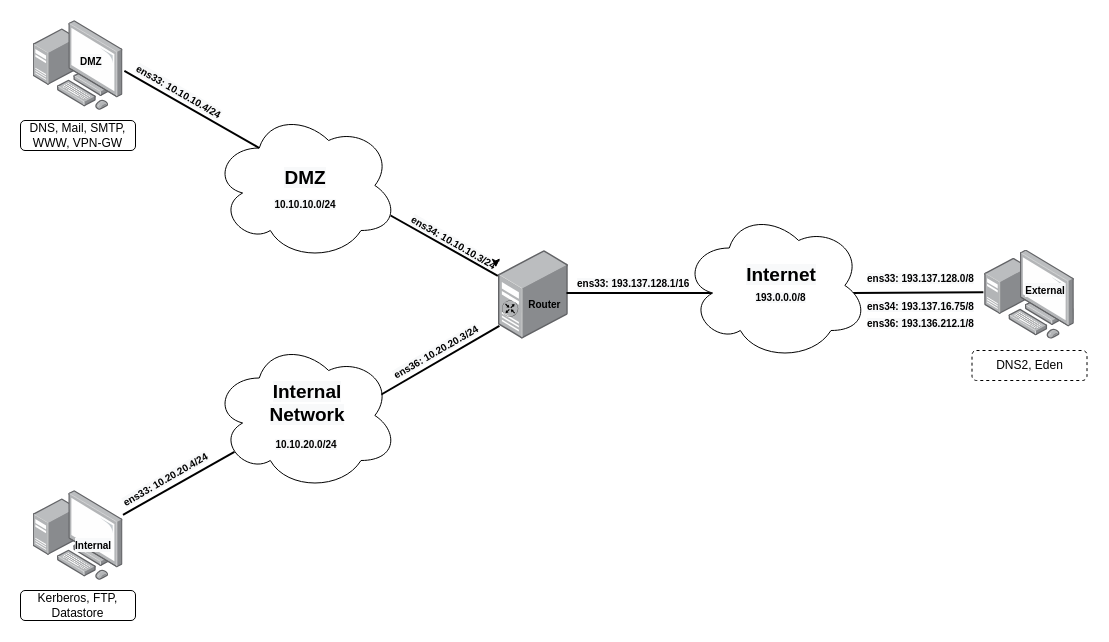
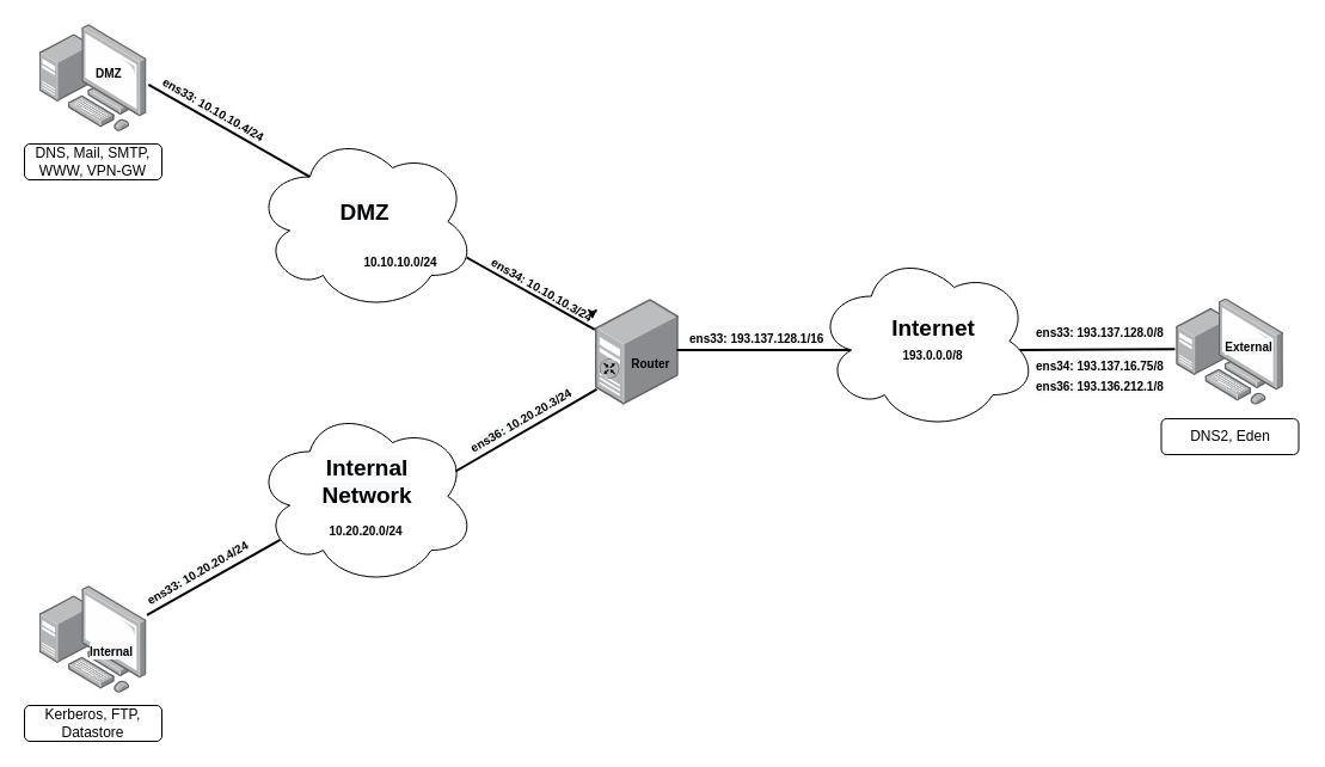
  <mxCell id="0" />
  <mxCell id="1" parent="0" />
  <mxCell id="2" value="" style="points=[];aspect=fixed;html=1;align=center;shadow=0;dashed=0;image;image=img/lib/allied_telesis/computer_and_terminals/Personal_Computer_with_Server.svg;" parent="1" vertex="1"><mxGeometry x="32.5" y="490" width="90" height="90" as="geometry" /></mxCell>
  <mxCell id="3" value="" style="points=[[0.09,0.89,0,0,0]];aspect=fixed;html=1;align=center;shadow=0;dashed=0;image;image=img/lib/allied_telesis/computer_and_terminals/Server_Desktop.svg;" parent="1" vertex="1"><mxGeometry x="497.93" y="250" width="69.92" height="88.63" as="geometry" /></mxCell>
  <mxCell id="4" value="" style="points=[];aspect=fixed;html=1;align=center;shadow=0;dashed=0;image;image=img/lib/allied_telesis/computer_and_terminals/Personal_Computer_with_Server.svg;" parent="1" vertex="1"><mxGeometry x="32.5" y="20" width="90" height="90" as="geometry" /></mxCell>
  <mxCell id="5" value="" style="ellipse;shape=cloud;whiteSpace=wrap;html=1;" parent="1" vertex="1"><mxGeometry x="212.5" y="110" width="185" height="150" as="geometry" /></mxCell>
  <mxCell id="6" value="" style="ellipse;shape=cloud;whiteSpace=wrap;html=1;points=[[0.07,0.4,0,0,0],[0.13,0.77,0,0,0],[0.16,0.55,0,0,0],[0.25,0.25,0,0,0],[0.31,0.8,0,0,0],[0.4,0.1,0,0,0],[0.55,0.95,0,0,0],[0.63,0.2,0,0,0],[0.8,0.8,0,0,0],[0.88,0.5,0,0,0],[0.91,0.36,0,0,0],[0.96,0.7,0,0,0]];" parent="1" vertex="1"><mxGeometry x="212.5" y="340" width="185" height="150" as="geometry" /></mxCell>
  <mxCell id="7" value="" style="endArrow=none;html=1;rounded=0;entryX=0.116;entryY=0.743;entryDx=0;entryDy=0;entryPerimeter=0;exitX=1;exitY=0.27;exitDx=0;exitDy=0;exitPerimeter=0;strokeWidth=2;" parent="1" source="2" target="6" edge="1"><mxGeometry width="50" height="50" relative="1" as="geometry"><mxPoint x="112.5" y="540" as="sourcePoint" /><mxPoint x="242.5" y="460" as="targetPoint" /></mxGeometry></mxCell>
  <mxCell id="8" value="" style="endArrow=none;html=1;rounded=0;strokeWidth=2;entryX=0.25;entryY=0.25;entryDx=0;entryDy=0;entryPerimeter=0;exitX=1.015;exitY=0.559;exitDx=0;exitDy=0;exitPerimeter=0;" parent="1" source="4" target="5" edge="1"><mxGeometry width="50" height="50" relative="1" as="geometry"><mxPoint x="132.5" y="110" as="sourcePoint" /><mxPoint x="182.5" y="60" as="targetPoint" /></mxGeometry></mxCell>
  <mxCell id="9" value="" style="endArrow=none;html=1;rounded=0;strokeWidth=2;exitX=0.96;exitY=0.7;exitDx=0;exitDy=0;exitPerimeter=0;entryX=-0.009;entryY=0.285;entryDx=0;entryDy=0;entryPerimeter=0;" parent="1" source="5" target="3" edge="1"><mxGeometry width="50" height="50" relative="1" as="geometry"><mxPoint x="397.5" y="290" as="sourcePoint" /><mxPoint x="492.5" y="270" as="targetPoint" /></mxGeometry></mxCell>
  <mxCell id="10" value="" style="endArrow=none;html=1;rounded=0;strokeWidth=2;exitX=0.91;exitY=0.36;exitDx=0;exitDy=0;exitPerimeter=0;entryX=0.014;entryY=0.851;entryDx=0;entryDy=0;entryPerimeter=0;" parent="1" source="6" target="3" edge="1"><mxGeometry width="50" height="50" relative="1" as="geometry"><mxPoint x="402.5" y="410" as="sourcePoint" /><mxPoint x="502.5" y="330" as="targetPoint" /></mxGeometry></mxCell>
  <mxCell id="11" value="" style="endArrow=none;html=1;rounded=0;strokeWidth=2;exitX=1.088;exitY=0.125;exitDx=0;exitDy=0;exitPerimeter=0;entryX=0.16;entryY=0.55;entryDx=0;entryDy=0;entryPerimeter=0;" parent="1" source="13" target="30" edge="1"><mxGeometry width="50" height="50" relative="1" as="geometry"><mxPoint x="582.5" y="300" as="sourcePoint" /><mxPoint x="692.5" y="300" as="targetPoint" /></mxGeometry></mxCell>
  <mxCell id="12" value="" style="endArrow=none;html=1;rounded=0;strokeWidth=2;entryX=0.004;entryY=0.472;entryDx=0;entryDy=0;entryPerimeter=0;exitX=0.91;exitY=0.55;exitDx=0;exitDy=0;exitPerimeter=0;" parent="1" source="30" target="27" edge="1"><mxGeometry width="50" height="50" relative="1" as="geometry"><mxPoint x="842.5" y="294" as="sourcePoint" /><mxPoint x="912.5" y="269.13" as="targetPoint" /></mxGeometry></mxCell>
  <mxCell id="13" value="&lt;b style=&quot;color: rgb(0 , 0 , 0) ; font-family: &amp;#34;helvetica&amp;#34; ; font-size: 12px ; font-style: normal ; letter-spacing: normal ; text-indent: 0px ; text-transform: none ; word-spacing: 0px&quot;&gt;&lt;font style=&quot;font-size: 10px&quot;&gt;&amp;nbsp;Router&lt;/font&gt;&lt;/b&gt;" style="text;whiteSpace=wrap;html=1;align=center;" parent="1" vertex="1"><mxGeometry x="522.5" y="290" width="40" height="19" as="geometry" /></mxCell>
  <mxCell id="14" value="&lt;b style=&quot;color: rgb(0 , 0 , 0) ; font-style: normal ; letter-spacing: normal ; text-indent: 0px ; text-transform: none ; word-spacing: 0px ; font-family: &amp;#34;helvetica&amp;#34; ; font-size: 19px ; background-color: rgb(248 , 249 , 250)&quot;&gt;DMZ&lt;/b&gt;" style="text;whiteSpace=wrap;html=1;align=center;" parent="1" vertex="1"><mxGeometry x="265" y="159.63" width="80" height="30" as="geometry" /></mxCell>
- <mxCell id="15" value="&lt;b style=&quot;color: rgb(0 , 0 , 0) ; font-style: normal ; letter-spacing: normal ; text-indent: 0px ; text-transform: none ; word-spacing: 0px ; font-family: &amp;#34;helvetica&amp;#34; ; font-size: x-small ; background-color: rgb(248 , 249 , 250)&quot;&gt;10.10.10.0/24&lt;/b&gt;" style="text;whiteSpace=wrap;html=1;align=center;" parent="1" vertex="1"><mxGeometry x="271.25" y="189.63" width="67.5" height="30" as="geometry" /></mxCell>
+ <mxCell id="15" value="&lt;b style=&quot;color: rgb(0 , 0 , 0) ; font-style: normal ; letter-spacing: normal ; text-indent: 0px ; text-transform: none ; word-spacing: 0px ; font-family: &amp;#34;helvetica&amp;#34; ; font-size: x-small ; background-color: rgb(248 , 249 , 250)&quot;&gt;10.10.10.0/24&lt;/b&gt;" style="text;whiteSpace=wrap;html=1;align=center;" parent="1" vertex="1"><mxGeometry x="301.25" y="204.63" width="67.5" height="30" as="geometry" /></mxCell>
  <mxCell id="16" value="&lt;b style=&quot;color: rgb(0 , 0 , 0) ; font-style: normal ; letter-spacing: normal ; text-indent: 0px ; text-transform: none ; word-spacing: 0px ; font-family: &amp;#34;helvetica&amp;#34; ; font-size: 19px ; background-color: rgb(248 , 249 , 250)&quot;&gt;Internal Network&lt;/b&gt;" style="text;whiteSpace=wrap;html=1;align=center;" parent="1" vertex="1"><mxGeometry x="237.5" y="374" width="137.5" height="50" as="geometry" /></mxCell>
- <mxCell id="17" value="&lt;b style=&quot;color: rgb(0 , 0 , 0) ; font-style: normal ; letter-spacing: normal ; text-indent: 0px ; text-transform: none ; word-spacing: 0px ; font-family: &amp;#34;helvetica&amp;#34; ; font-size: x-small ; background-color: rgb(248 , 249 , 250)&quot;&gt;10.10.20.0/24&lt;/b&gt;" style="text;whiteSpace=wrap;html=1;align=center;" parent="1" vertex="1"><mxGeometry x="261.25" y="430" width="90" height="20" as="geometry" /></mxCell>
+ <mxCell id="17" value="&lt;b style=&quot;color: rgb(0 , 0 , 0) ; font-style: normal ; letter-spacing: normal ; text-indent: 0px ; text-transform: none ; word-spacing: 0px ; font-family: &amp;#34;helvetica&amp;#34; ; font-size: x-small ; background-color: rgb(248 , 249 , 250)&quot;&gt;10.20.20.0/24&lt;/b&gt;" style="text;whiteSpace=wrap;html=1;align=center;" parent="1" vertex="1"><mxGeometry x="261.25" y="430" width="90" height="20" as="geometry" /></mxCell>
  <mxCell id="18" value="&lt;b style=&quot;color: rgb(0 , 0 , 0) ; font-family: &amp;#34;helvetica&amp;#34; ; font-size: x-small ; font-style: normal ; letter-spacing: normal ; text-align: center ; text-indent: 0px ; text-transform: none ; word-spacing: 0px ; background-color: rgb(248 , 249 , 250)&quot;&gt;ens36: 193.136.212.1/8&lt;/b&gt;" style="text;whiteSpace=wrap;html=1;" parent="1" vertex="1"><mxGeometry x="864.5" y="309" width="116" height="24" as="geometry" /></mxCell>
  <mxCell id="19" value="&lt;b style=&quot;color: rgb(0 , 0 , 0) ; font-family: &amp;#34;helvetica&amp;#34; ; font-size: x-small ; font-style: normal ; letter-spacing: normal ; text-align: center ; text-indent: 0px ; text-transform: none ; word-spacing: 0px ; background-color: rgb(248 , 249 , 250)&quot;&gt;ens33: 193.137.128.1/16&lt;/b&gt;" style="text;whiteSpace=wrap;html=1;" parent="1" vertex="1"><mxGeometry x="574.5" y="269" width="119" height="30" as="geometry" /></mxCell>
  <mxCell id="20" value="&lt;b style=&quot;color: rgb(0 , 0 , 0) ; font-size: 12px ; font-style: normal ; letter-spacing: normal ; text-align: center ; text-indent: 0px ; text-transform: none ; word-spacing: 0px ; background-color: rgb(248 , 249 , 250) ; font-family: &amp;#34;helvetica&amp;#34;&quot;&gt;&lt;font style=&quot;font-size: 10px&quot;&gt;Internal&lt;/font&gt;&lt;/b&gt;" style="text;whiteSpace=wrap;html=1;" parent="1" vertex="1"><mxGeometry x="72.5" y="531" width="40" height="30" as="geometry" /></mxCell>
  <mxCell id="21" value="&lt;b style=&quot;color: rgb(0 , 0 , 0) ; font-size: 12px ; font-style: normal ; letter-spacing: normal ; text-indent: 0px ; text-transform: none ; word-spacing: 0px ; text-align: center ; background-color: rgb(248 , 249 , 250) ; font-family: &amp;#34;helvetica&amp;#34;&quot;&gt;&lt;font style=&quot;font-size: 10px&quot;&gt;DMZ&lt;/font&gt;&lt;/b&gt;" style="text;whiteSpace=wrap;html=1;" parent="1" vertex="1"><mxGeometry x="77.5" y="46.82" width="30" height="20.37" as="geometry" /></mxCell>
  <mxCell id="22" value="&lt;b style=&quot;color: rgb(0 , 0 , 0) ; font-family: &amp;#34;helvetica&amp;#34; ; font-size: x-small ; font-style: normal ; letter-spacing: normal ; text-align: center ; text-indent: 0px ; text-transform: none ; word-spacing: 0px ; background-color: rgb(248 , 249 , 250)&quot;&gt;ens34: 10.10.10.3/24&lt;/b&gt;" style="text;whiteSpace=wrap;html=1;rotation=30;" parent="1" vertex="1"><mxGeometry x="403.36" y="227.14" width="98.57" height="30" as="geometry" /></mxCell>
  <mxCell id="23" value="&lt;b style=&quot;color: rgb(0 , 0 , 0) ; font-family: &amp;#34;helvetica&amp;#34; ; font-size: x-small ; font-style: normal ; letter-spacing: normal ; text-align: center ; text-indent: 0px ; text-transform: none ; word-spacing: 0px ; background-color: rgb(248 , 249 , 250)&quot;&gt;ens36: 10.20.20.3/24&lt;/b&gt;" style="text;whiteSpace=wrap;html=1;rotation=-30;" parent="1" vertex="1"><mxGeometry x="386.32" y="336.12" width="105.16" height="28.63" as="geometry" /></mxCell>
  <mxCell id="24" value="&lt;b style=&quot;color: rgb(0 , 0 , 0) ; font-family: &amp;#34;helvetica&amp;#34; ; font-size: x-small ; font-style: normal ; letter-spacing: normal ; text-align: center ; text-indent: 0px ; text-transform: none ; word-spacing: 0px ; background-color: rgb(248 , 249 , 250)&quot;&gt;ens33: 10.10.10.4/24&lt;/b&gt;" style="text;whiteSpace=wrap;html=1;rotation=30;" parent="1" vertex="1"><mxGeometry x="127.5" y="79" width="110" height="30" as="geometry" /></mxCell>
  <mxCell id="25" value="&lt;b style=&quot;color: rgb(0 , 0 , 0) ; font-family: &amp;#34;helvetica&amp;#34; ; font-size: x-small ; font-style: normal ; letter-spacing: normal ; text-align: center ; text-indent: 0px ; text-transform: none ; word-spacing: 0px ; background-color: rgb(248 , 249 , 250)&quot;&gt;ens33: 10.20.20.4/24&lt;/b&gt;" style="text;whiteSpace=wrap;html=1;rotation=-30;" parent="1" vertex="1"><mxGeometry x="114.5" y="462" width="110" height="30" as="geometry" /></mxCell>
  <mxCell id="26" value="" style="group" parent="1" vertex="1" connectable="0"><mxGeometry x="982.5" y="249.63" width="93" height="89" as="geometry" /></mxCell>
  <mxCell id="27" value="" style="points=[];aspect=fixed;html=1;align=center;shadow=0;dashed=0;image;image=img/lib/allied_telesis/computer_and_terminals/Personal_Computer_with_Server.svg;" parent="26" vertex="1"><mxGeometry width="93" height="89" as="geometry" /></mxCell>
  <mxCell id="28" value="&lt;b style=&quot;color: rgb(0 , 0 , 0) ; font-size: 12px ; font-style: normal ; letter-spacing: normal ; text-indent: 0px ; text-transform: none ; word-spacing: 0px ; background-color: rgb(248 , 249 , 250) ; font-family: &amp;#34;helvetica&amp;#34;&quot;&gt;&lt;font style=&quot;font-size: 10px&quot;&gt;External&lt;/font&gt;&lt;/b&gt;" style="text;whiteSpace=wrap;html=1;align=center;" parent="26" vertex="1"><mxGeometry x="32" y="26.37" width="60" height="30" as="geometry" /></mxCell>
  <mxCell id="29" value="" style="group" parent="1" vertex="1" connectable="0"><mxGeometry x="682.5" y="210" width="185" height="150" as="geometry" /></mxCell>
  <mxCell id="30" value="" style="ellipse;shape=cloud;whiteSpace=wrap;html=1;points=[[0.07,0.4,0,0,0],[0.13,0.77,0,0,0],[0.16,0.55,0,0,0],[0.25,0.25,0,0,0],[0.31,0.8,0,0,0],[0.4,0.1,0,0,0],[0.55,0.95,0,0,0],[0.63,0.2,0,0,0],[0.8,0.8,0,0,0],[0.88,0.25,0,0,0],[0.91,0.55,0,0,0],[0.96,0.7,0,0,0]];" parent="29" vertex="1"><mxGeometry width="185" height="150" as="geometry" /></mxCell>
  <mxCell id="31" value="&lt;b style=&quot;color: rgb(0 , 0 , 0) ; font-family: &amp;#34;helvetica&amp;#34; ; font-size: 19px ; font-style: normal ; letter-spacing: normal ; text-indent: 0px ; text-transform: none ; word-spacing: 0px ; background-color: rgb(248 , 249 , 250)&quot;&gt;Internet&lt;/b&gt;" style="text;whiteSpace=wrap;html=1;align=center;" parent="29" vertex="1"><mxGeometry x="48.5" y="46.5" width="100" height="30" as="geometry" /></mxCell>
  <mxCell id="32" value="&lt;b style=&quot;color: rgb(0 , 0 , 0) ; font-family: &amp;#34;helvetica&amp;#34; ; font-size: x-small ; font-style: normal ; letter-spacing: normal ; text-indent: 0px ; text-transform: none ; word-spacing: 0px ; background-color: rgb(248 , 249 , 250)&quot;&gt;193.0.0.0/8&lt;/b&gt;" style="text;whiteSpace=wrap;html=1;align=center;" parent="29" vertex="1"><mxGeometry x="58.13" y="73" width="78.75" height="25" as="geometry" /></mxCell>
  <mxCell id="33" value="" style="sketch=0;points=[[0.5,0,0],[1,0.5,0],[0.5,1,0],[0,0.5,0],[0.145,0.145,0],[0.856,0.145,0],[0.855,0.856,0],[0.145,0.855,0]];verticalLabelPosition=bottom;html=1;verticalAlign=top;aspect=fixed;align=center;pointerEvents=1;shape=mxgraph.cisco19.rect;prIcon=router;fillColor=none;strokeColor=#000000;labelBackgroundColor=#F8F9FA;" parent="1" vertex="1"><mxGeometry x="501.5" y="300" width="16.15" height="16.15" as="geometry" /></mxCell>
  <mxCell id="34" value="&lt;b style=&quot;color: rgb(0 , 0 , 0) ; font-family: &amp;#34;helvetica&amp;#34; ; font-size: x-small ; font-style: normal ; letter-spacing: normal ; text-align: center ; text-indent: 0px ; text-transform: none ; word-spacing: 0px ; background-color: rgb(248 , 249 , 250)&quot;&gt;ens34: 193.137.16.75/8&lt;/b&gt;" style="text;whiteSpace=wrap;html=1;" parent="1" vertex="1"><mxGeometry x="864.5" y="292.15" width="116" height="24" as="geometry" /></mxCell>
  <mxCell id="35" value="&lt;b style=&quot;color: rgb(0 , 0 , 0) ; font-family: &amp;#34;helvetica&amp;#34; ; font-size: x-small ; font-style: normal ; letter-spacing: normal ; text-align: center ; text-indent: 0px ; text-transform: none ; word-spacing: 0px ; background-color: rgb(248 , 249 , 250)&quot;&gt;ens33: 193.137.128.0/8&lt;/b&gt;" style="text;whiteSpace=wrap;html=1;" parent="1" vertex="1"><mxGeometry x="864.5" y="264" width="120" height="25" as="geometry" /></mxCell>
  <mxCell id="36" value="Kerberos, FTP, Datastore" style="rounded=1;whiteSpace=wrap;html=1;fillColor=none;" parent="1" vertex="1"><mxGeometry x="20" y="590" width="115" height="30" as="geometry" /></mxCell>
  <mxCell id="37" value="DNS, Mail, SMTP, WWW, VPN-GW" style="rounded=1;whiteSpace=wrap;html=1;fillColor=none;" parent="1" vertex="1"><mxGeometry x="20" y="120" width="115" height="30" as="geometry" /></mxCell>
- <mxCell id="38" value="DNS2, Eden" style="rounded=1;whiteSpace=wrap;html=1;fillColor=none;dashed=1;" parent="1" vertex="1"><mxGeometry x="971.5" y="350" width="115" height="30" as="geometry" /></mxCell>
+ <mxCell id="38" value="DNS2, Eden" style="rounded=1;whiteSpace=wrap;html=1;fillColor=none;" parent="1" vertex="1"><mxGeometry x="971.5" y="350" width="115" height="30" as="geometry" /></mxCell>
  <mxCell id="39" style="edgeStyle=orthogonalEdgeStyle;rounded=0;orthogonalLoop=1;jettySize=auto;html=1;exitX=1;exitY=0.25;exitDx=0;exitDy=0;entryX=1;entryY=0.5;entryDx=0;entryDy=0;" edge="1" parent="1" source="22" target="22"><mxGeometry relative="1" as="geometry" /></mxCell>
